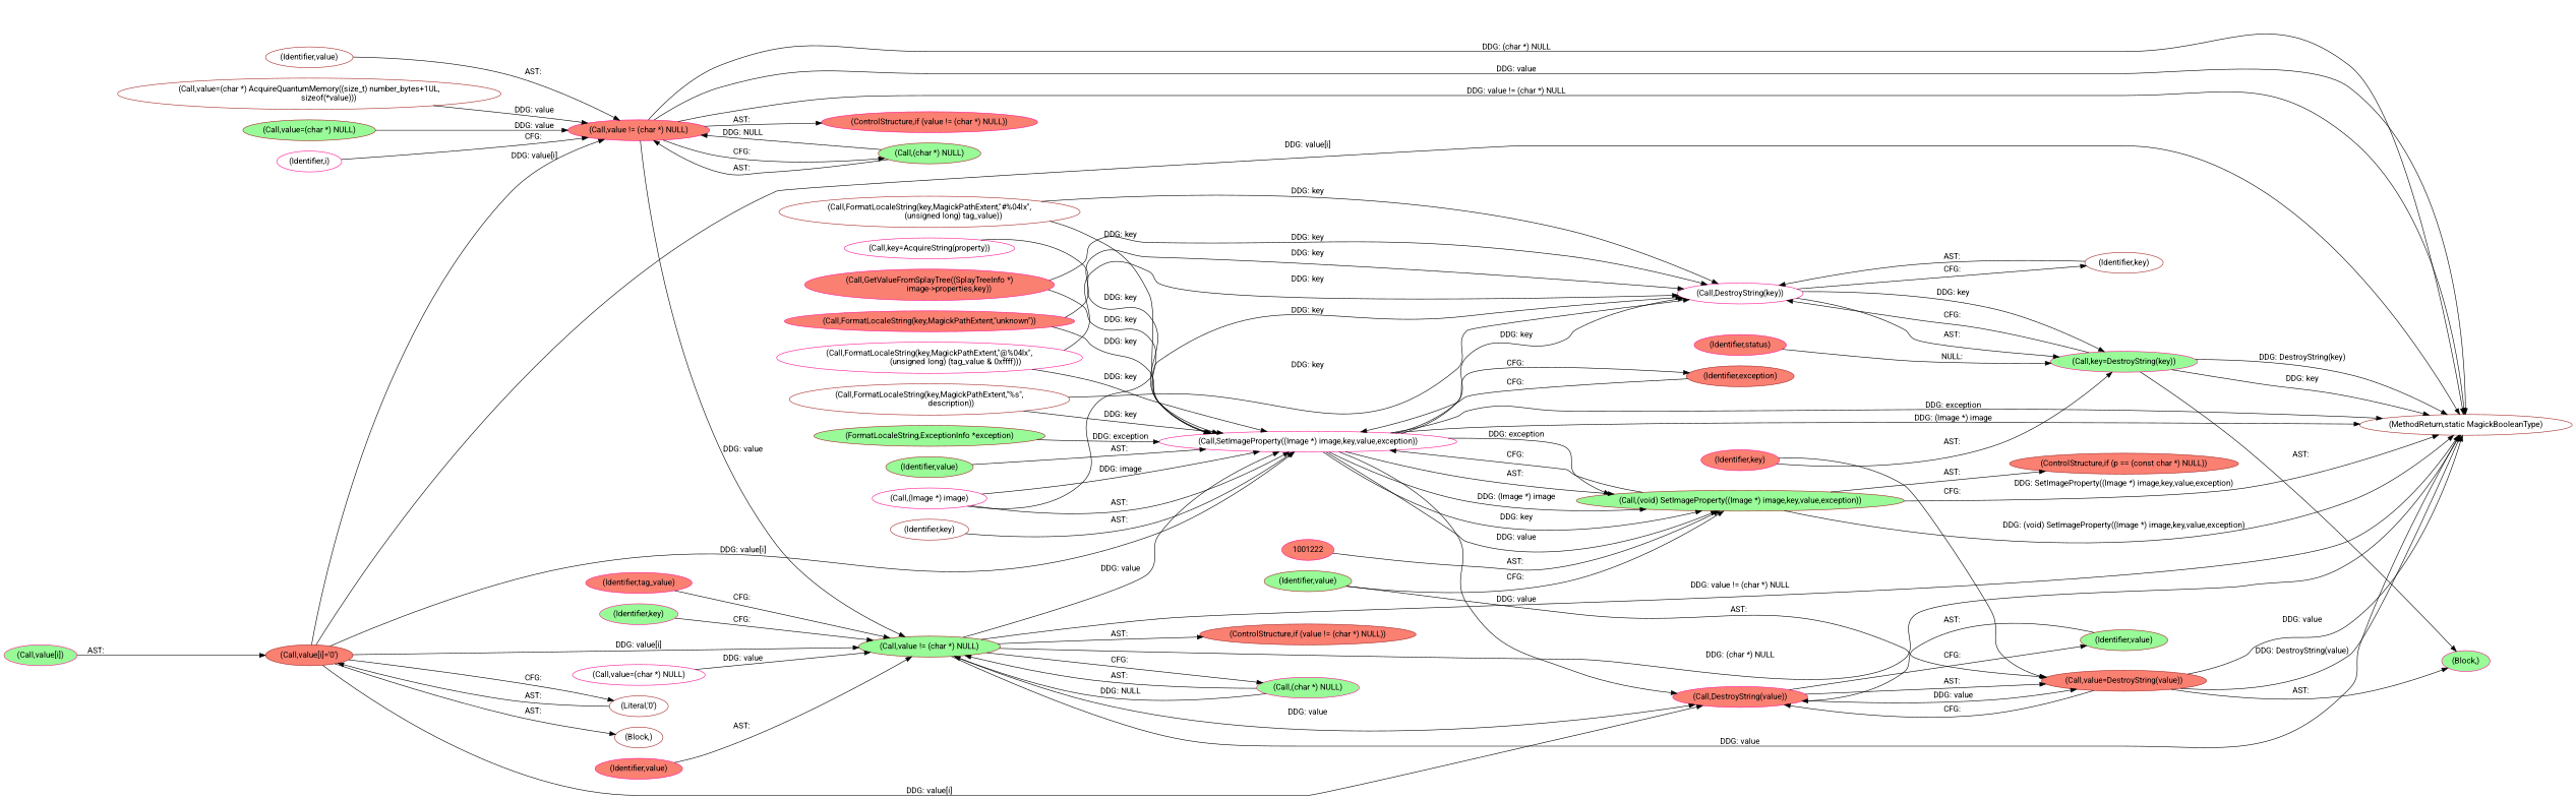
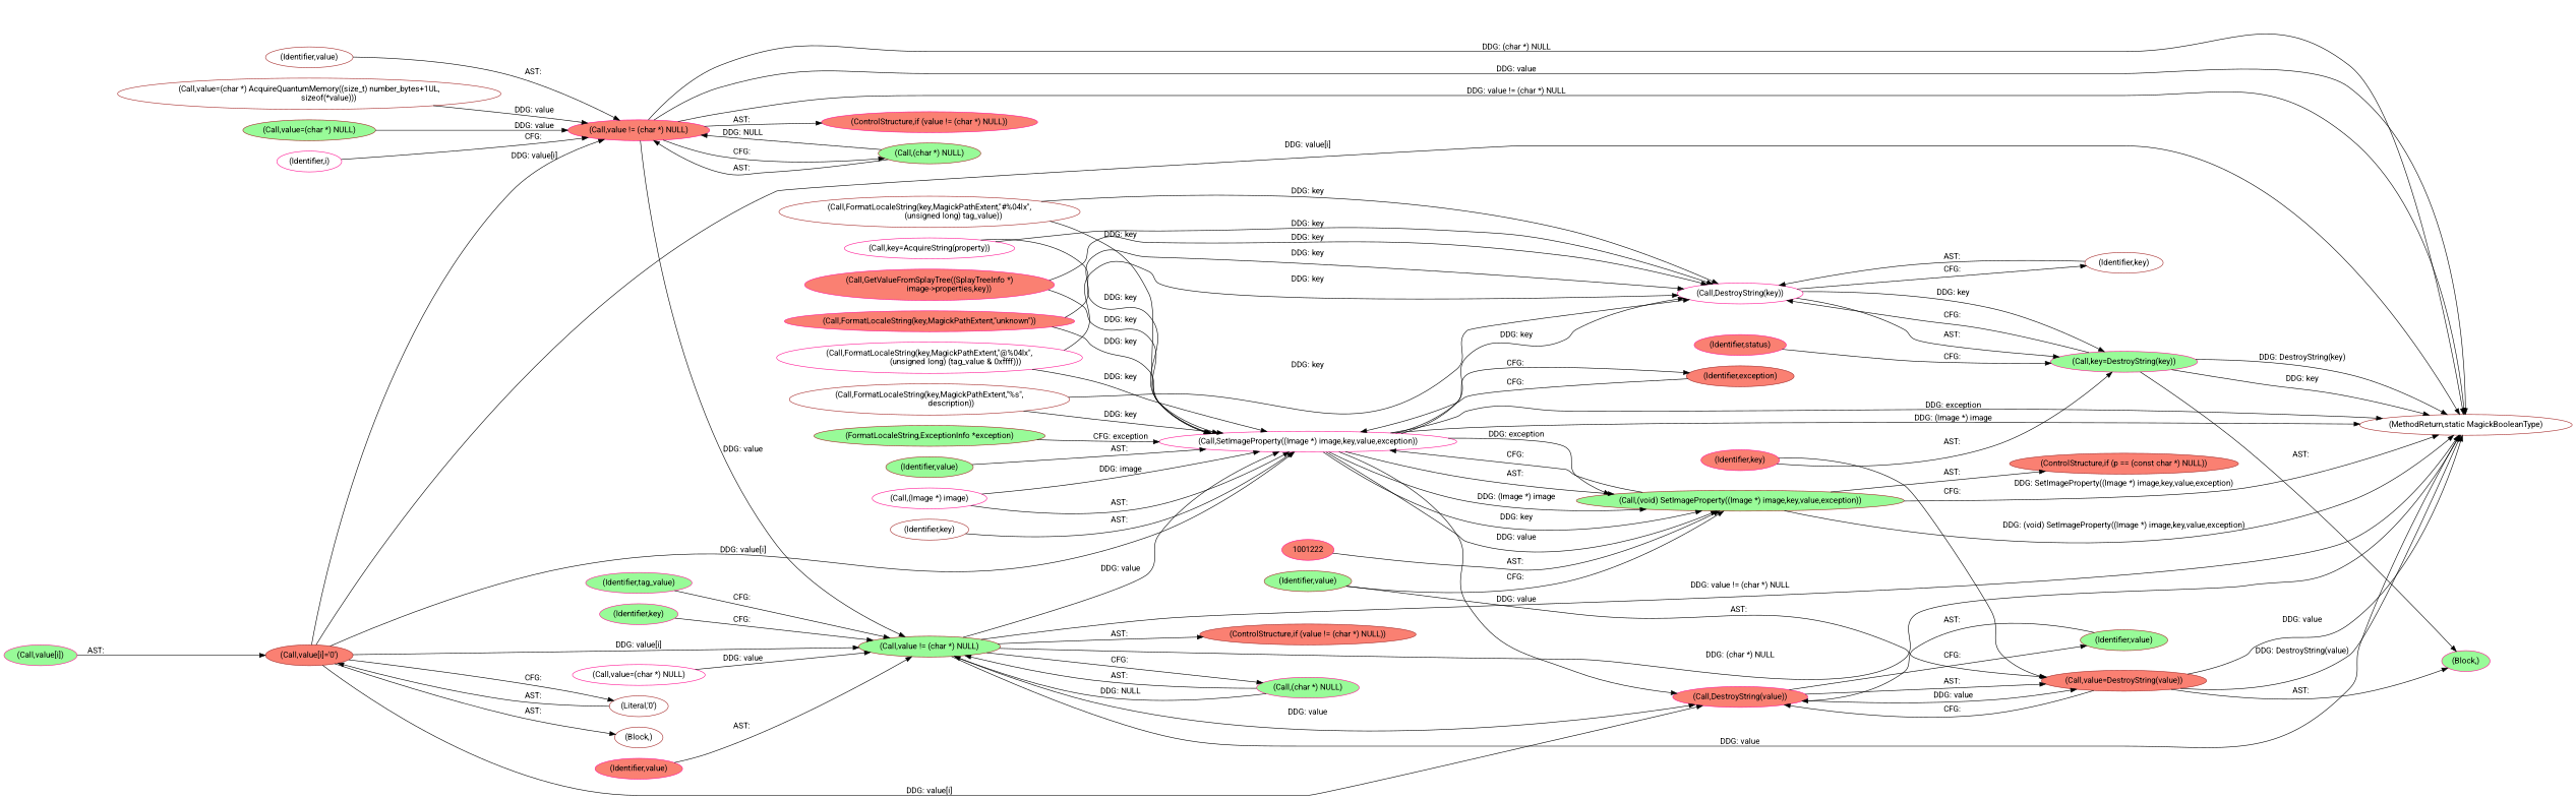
  digraph {
    fontname=Roboto
    rankdir=LR
    node [color=brown fillcolor=white fontname=Roboto style=filled]
    edge [fontname=Roboto]
    n1 [fillcolor=salmon label="(Call,value[i]='\0')"]
    n2 [color=deeppink fillcolor=salmon label="(Call,value != (char *) NULL)"]
    n3 [fillcolor=palegreen label="(Call,value != (char *) NULL)"]
    n4 [color=deeppink label="(Call,SetImageProperty((Image *) image,key,value,exception))"]
    n5 [color=deeppink fillcolor=salmon label="(Call,DestroyString(value))"]
    n6 [label="(Literal,'\0')"]
    n7 [label="(Block,)"]
    n8 [label="(MethodReturn,static MagickBooleanType)"]
    n9 [color=deeppink fillcolor=salmon label="(ControlStructure,if (value != (char *) NULL))"]
    n10 [fillcolor=palegreen label="(Call,(char *) NULL)"]
    n11 [color=deeppink fillcolor=palegreen label="(Call,(char *) NULL)"]
    n12 [fillcolor=salmon label="(ControlStructure,if (value != (char *) NULL))"]
    n13 [fillcolor=palegreen label="(Call,(void) SetImageProperty((Image *) image,key,value,exception))"]
    n14 [color=deeppink label="(Call,DestroyString(key))"]
    n15 [fillcolor=salmon label="(Identifier,exception)"]
    n16 [fillcolor=salmon label="(Call,value=DestroyString(value))"]
    n17 [fillcolor=palegreen label="(Identifier,value)"]
    n18 [fillcolor=salmon label="(ControlStructure,if (p == (const char *) NULL))"]
    n19 [color=deeppink fillcolor=palegreen label="(Call,key=DestroyString(key))"]
    n20 [label="(Identifier,key)"]
    n21 [color=deeppink fillcolor=palegreen label="(Block,)"]
    n22 [label="(Call,FormatLocaleString(key,MagickPathExtent,\"%s\",\n                    description))"]
    n23 [fillcolor=palegreen label="(FormatLocaleString,ExceptionInfo *exception)"]
    n24 [fillcolor=palegreen label="(Identifier,value)"]
    n25 [fillcolor=palegreen label="(Identifier,value)"]
    n26 [color=deeppink label="(Call,key=AcquireString(property))"]
    n27 [color=deeppink label="(Call,FormatLocaleString(key,MagickPathExtent,\"@%04lx\",\n                        (unsigned long) (tag_value & 0xffff)))"]
    n28 [color=deeppink label="(Call,value=(char *) NULL)"]
    n29 [label="(Call,value=(char *) AcquireQuantumMemory((size_t) number_bytes+1UL,\n                  sizeof(*value)))"]
    n30 [fillcolor=palegreen label="(Call,value=(char *) NULL)"]
    n31 [color=deeppink fillcolor=salmon label="(Identifier,value)"]
    n32 [color=deeppink fillcolor=salmon label="(Identifier,status)"]
-   n33 [color=deeppink fillcolor=salmon label="(Identifier,tag_value)"]
+   n33 [color=deeppink fillcolor=palegreen label="(Identifier,tag_value)"]
    n34 [label="(Call,FormatLocaleString(key,MagickPathExtent,\"#%04lx\",\n                      (unsigned long) tag_value))"]
    n35 [label="(Identifier,key)"]
    n36 [color=deeppink fillcolor=palegreen label="(Identifier,key)"]
    n37 [color=deeppink fillcolor=salmon label="(Call,FormatLocaleString(key,MagickPathExtent,\"unknown\"))"]
    n38 [color=deeppink fillcolor=palegreen label="(Call,value[i])"]
    n39 [color=deeppink label="(Call,(Image *) image)"]
    n40 [color=deeppink label="(Identifier,i)"]
    n41 [label="(Identifier,value)"]
    n42 [color=deeppink fillcolor=salmon label="(Identifier,key)"]
    n43 [color=deeppink fillcolor=salmon label="(Call,GetValueFromSplayTree((SplayTreeInfo *)\n                  image->properties,key))"]
    1001222 [color=deeppink fillcolor=salmon]
    n1 -> n2 [label="DDG: value[i]"]
    n1 -> n3 [label="DDG: value[i]"]
    n1 -> n4 [label="DDG: value[i]"]
    n1 -> n5 [label="DDG: value[i]"]
    n1 -> n6 [label="CFG: "]
    n1 -> n7 [label="AST: "]
    n1 -> n8 [label="DDG: value[i]"]
    n2 -> n3 [label="DDG: value"]
    n2 -> n8 [label="DDG: (char *) NULL"]
    n2 -> n8 [label="DDG: value"]
    n2 -> n8 [label="DDG: value != (char *) NULL"]
    n2 -> n9 [label="AST: "]
    n2 -> n10 [label="CFG: "]
    n3 -> n4 [label="DDG: value"]
    n3 -> n5 [label="DDG: value"]
    n3 -> n8 [label="DDG: value"]
    n3 -> n8 [label="DDG: value != (char *) NULL"]
    n3 -> n8 [label="DDG: (char *) NULL"]
    n3 -> n11 [label="CFG: "]
    n3 -> n12 [label="AST: "]
    n4 -> n5 [label="DDG: value"]
    n4 -> n8 [label="DDG: exception"]
    n4 -> n8 [label="DDG: (Image *) image"]
    n4 -> n13 [label="AST: "]
    n4 -> n13 [label="DDG: (Image *) image"]
    n4 -> n13 [label="DDG: key"]
    n4 -> n13 [label="DDG: value"]
    n4 -> n13 [label="DDG: exception"]
    n4 -> n14 [label="DDG: key"]
    n4 -> n15 [label="CFG: "]
    n5 -> n16 [label="AST: "]
    n5 -> n16 [label="DDG: value"]
    n5 -> n17 [label="CFG: "]
    n6 -> n1 [label="AST: "]
    n10 -> n2 [label="AST: "]
    n10 -> n2 [label="DDG: NULL"]
    n11 -> n3 [label="AST: "]
    n11 -> n3 [label="DDG: NULL"]
    n13 -> n4 [label="CFG: "]
    n13 -> n8 [label="DDG: (void) SetImageProperty((Image *) image,key,value,exception)"]
    n13 -> n8 [label="DDG: SetImageProperty((Image *) image,key,value,exception)"]
    n13 -> n18 [label="AST: "]
    n14 -> n19 [label="AST: "]
    n14 -> n19 [label="DDG: key"]
    n14 -> n20 [label="CFG: "]
    n15 -> n4 [label="CFG: "]
    n16 -> n5 [label="CFG: "]
    n16 -> n8 [label="DDG: DestroyString(value)"]
    n16 -> n8 [label="DDG: value"]
    n16 -> n21 [label="AST: "]
    n17 -> n5 [label="AST: "]
    n19 -> n8 [label="DDG: key"]
    n19 -> n8 [label="DDG: DestroyString(key)"]
    n19 -> n14 [label="CFG: "]
    n19 -> n21 [label="AST: "]
    n20 -> n14 [label="AST: "]
    n22 -> n4 [label="DDG: key"]
    n22 -> n14 [label="DDG: key"]
-   n23 -> n4 [label="DDG: exception"]
+   n23 -> n4 [label="CFG: exception"]
    n24 -> n4 [label="AST: "]
    n25 -> n13 [label="CFG: "]
    n25 -> n16 [label="AST: "]
    n26 -> n4 [label="DDG: key"]
-   n39 -> n14 [label="DDG: key"]
+   n26 -> n14 [label="DDG: key"]
    n27 -> n4 [label="DDG: key"]
    n27 -> n14 [label="DDG: key"]
    n28 -> n3 [label="DDG: value"]
    n29 -> n2 [label="DDG: value"]
    n30 -> n2 [label="DDG: value"]
    n31 -> n3 [label="AST: "]
-   n32 -> n19 [label="NULL: "]
+   n32 -> n19 [label="CFG: "]
    n33 -> n3 [label="CFG: "]
    n34 -> n4 [label="DDG: key"]
    n34 -> n14 [label="DDG: key"]
    n35 -> n4 [label="AST: "]
    n36 -> n3 [label="CFG: "]
    n37 -> n4 [label="DDG: key"]
    n37 -> n14 [label="DDG: key"]
    n38 -> n1 [label="AST: "]
    n39 -> n4 [label="AST: "]
    n39 -> n4 [label="DDG: image"]
    n40 -> n2 [label="CFG: "]
    n41 -> n2 [label="AST: "]
    n42 -> n16 [label="CFG: "]
    n42 -> n19 [label="AST: "]
    n43 -> n4 [label="DDG: key"]
    n43 -> n14 [label="DDG: key"]
    1001222 -> n13 [label="AST: "]
  }
